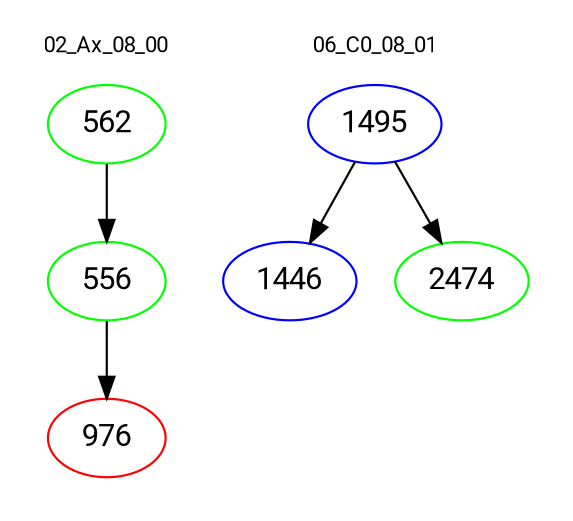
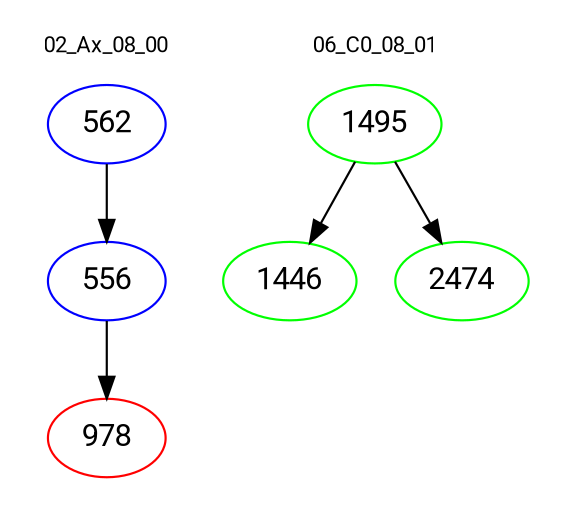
  digraph {
    fontname=Roboto
    node [color=green fontname=Roboto]
    edge [color=black fontname=Roboto]
-   n1 [label=562]
-   n2 [label=556]
-   n3 [color=red label=976]
-   n4 [color=blue label=1495]
-   n5 [color=blue label=1446]
+   n1 [color=blue label=562]
+   n2 [color=blue label=556]
+   n3 [color=red label=978]
+   n4 [label=1495]
+   n5 [label=1446]
    n6 [label=2474]
    subgraph cluster_1 {
      color=white
      fontsize=10
      label="02_Ax_08_00"
      n1
      n2
      n3
    }
    subgraph cluster_2 {
      color=white
      fontsize=10
      label="06_C0_08_01"
      n4
      n5
      n6
    }
    n1 -> n2
    n2 -> n3
    n4 -> n5
    n4 -> n6
  }
